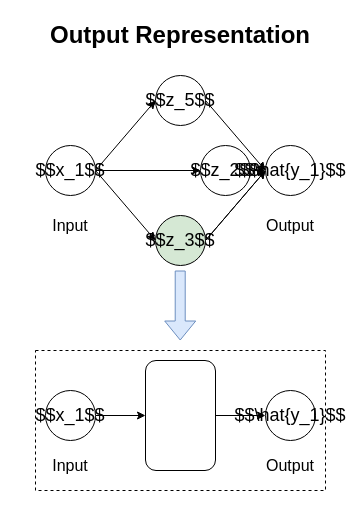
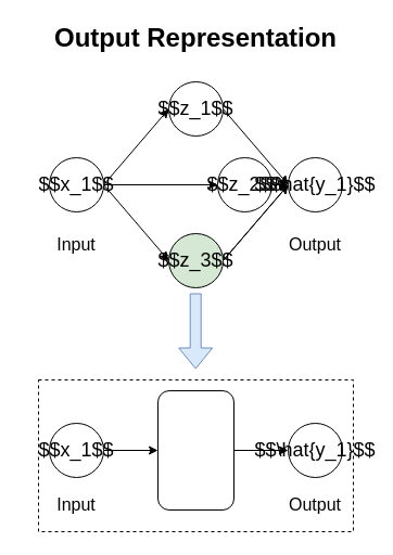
  <mxCell id="0" />
  <mxCell id="1" parent="0" />
  <mxCell id="2" value="" style="rounded=0;whiteSpace=wrap;html=1;fontSize=16;fillColor=none;dashed=1;" parent="1" vertex="1"><mxGeometry x="35" y="350" width="290" height="140" as="geometry" /></mxCell>
  <mxCell id="3" style="edgeStyle=none;rounded=0;orthogonalLoop=1;jettySize=auto;html=1;exitX=1;exitY=0.5;exitDx=0;exitDy=0;entryX=0;entryY=0.5;entryDx=0;entryDy=0;fontSize=18;" parent="1" source="6" target="10" edge="1"><mxGeometry relative="1" as="geometry" /></mxCell>
  <mxCell id="4" style="edgeStyle=none;rounded=0;orthogonalLoop=1;jettySize=auto;html=1;exitX=1;exitY=0.5;exitDx=0;exitDy=0;entryX=0;entryY=0.5;entryDx=0;entryDy=0;fontSize=18;" parent="1" source="6" target="13" edge="1"><mxGeometry relative="1" as="geometry" /></mxCell>
  <mxCell id="5" style="edgeStyle=none;rounded=0;orthogonalLoop=1;jettySize=auto;html=1;exitX=1;exitY=0.5;exitDx=0;exitDy=0;entryX=0;entryY=0.5;entryDx=0;entryDy=0;fontSize=18;" parent="1" source="6" target="8" edge="1"><mxGeometry relative="1" as="geometry" /></mxCell>
  <mxCell id="6" value="$$x_1$$" style="ellipse;whiteSpace=wrap;html=1;aspect=fixed;fontSize=18;" parent="1" vertex="1"><mxGeometry x="45" y="145" width="50" height="50" as="geometry" /></mxCell>
  <mxCell id="7" style="edgeStyle=none;rounded=0;orthogonalLoop=1;jettySize=auto;html=1;exitX=1;exitY=0.5;exitDx=0;exitDy=0;fontSize=18;entryX=0;entryY=0.5;entryDx=0;entryDy=0;" parent="1" source="8" target="14" edge="1"><mxGeometry relative="1" as="geometry"><mxPoint x="295" y="175" as="targetPoint" /></mxGeometry></mxCell>
- <mxCell id="8" value="$$z_5$$" style="ellipse;whiteSpace=wrap;html=1;aspect=fixed;fontSize=18;" parent="1" vertex="1"><mxGeometry x="155" y="75" width="50" height="50" as="geometry" /></mxCell>
+ <mxCell id="8" value="$$z_1$$" style="ellipse;whiteSpace=wrap;html=1;aspect=fixed;fontSize=18;" parent="1" vertex="1"><mxGeometry x="155" y="75" width="50" height="50" as="geometry" /></mxCell>
  <mxCell id="9" style="edgeStyle=none;rounded=0;orthogonalLoop=1;jettySize=auto;html=1;exitX=1;exitY=0.5;exitDx=0;exitDy=0;entryX=0;entryY=0.5;entryDx=0;entryDy=0;fontSize=18;" parent="1" source="10" target="14" edge="1"><mxGeometry relative="1" as="geometry" /></mxCell>
  <mxCell id="10" value="$$z_2$$" style="ellipse;whiteSpace=wrap;html=1;aspect=fixed;fontSize=18;" parent="1" vertex="1"><mxGeometry x="200" y="145" width="50" height="50" as="geometry" /></mxCell>
  <mxCell id="11" style="edgeStyle=none;rounded=0;orthogonalLoop=1;jettySize=auto;html=1;exitX=1;exitY=0.5;exitDx=0;exitDy=0;entryX=0;entryY=0.5;entryDx=0;entryDy=0;fontSize=18;" parent="1" source="13" target="14" edge="1"><mxGeometry relative="1" as="geometry" /></mxCell>
  <mxCell id="12" style="edgeStyle=none;rounded=0;orthogonalLoop=1;jettySize=auto;html=1;exitX=1;exitY=0.5;exitDx=0;exitDy=0;entryX=0;entryY=0.5;entryDx=0;entryDy=0;fontSize=18;" parent="1" source="13" target="14" edge="1"><mxGeometry relative="1" as="geometry" /></mxCell>
  <mxCell id="13" value="$$z_3$$" style="ellipse;whiteSpace=wrap;html=1;aspect=fixed;fontSize=18;fillColor=#d5e8d4;" parent="1" vertex="1"><mxGeometry x="155" y="215" width="50" height="50" as="geometry" /></mxCell>
  <mxCell id="14" value="$$\hat{y_1}$$" style="ellipse;whiteSpace=wrap;html=1;aspect=fixed;fontSize=18;" parent="1" vertex="1"><mxGeometry x="265" y="145" width="50" height="50" as="geometry" /></mxCell>
  <mxCell id="15" style="edgeStyle=orthogonalEdgeStyle;rounded=0;orthogonalLoop=1;jettySize=auto;html=1;exitX=1;exitY=0.5;exitDx=0;exitDy=0;entryX=0;entryY=0.5;entryDx=0;entryDy=0;" parent="1" source="16" target="19" edge="1"><mxGeometry relative="1" as="geometry" /></mxCell>
  <mxCell id="16" value="$$x_1$$" style="ellipse;whiteSpace=wrap;html=1;aspect=fixed;fontSize=18;" parent="1" vertex="1"><mxGeometry x="45" y="390" width="50" height="50" as="geometry" /></mxCell>
  <mxCell id="17" value="$$\hat{y_1}$$" style="ellipse;whiteSpace=wrap;html=1;aspect=fixed;fontSize=18;" parent="1" vertex="1"><mxGeometry x="265" y="390" width="50" height="50" as="geometry" /></mxCell>
  <mxCell id="18" style="edgeStyle=orthogonalEdgeStyle;rounded=0;orthogonalLoop=1;jettySize=auto;html=1;exitX=1;exitY=0.5;exitDx=0;exitDy=0;entryX=0;entryY=0.5;entryDx=0;entryDy=0;" parent="1" source="19" target="17" edge="1"><mxGeometry relative="1" as="geometry" /></mxCell>
  <mxCell id="19" value="" style="rounded=1;whiteSpace=wrap;html=1;" parent="1" vertex="1"><mxGeometry x="145" y="360" width="70" height="110" as="geometry" /></mxCell>
  <mxCell id="20" value="" style="shape=flexArrow;endArrow=classic;html=1;rounded=0;edgeStyle=orthogonalEdgeStyle;fillColor=#dae8fc;strokeColor=#6c8ebf;" parent="1" edge="1"><mxGeometry width="50" height="50" relative="1" as="geometry"><mxPoint x="179.71" y="270" as="sourcePoint" /><mxPoint x="179.71" y="340" as="targetPoint" /></mxGeometry></mxCell>
  <mxCell id="21" value="Output Representation" style="text;html=1;strokeColor=none;fillColor=none;align=center;verticalAlign=middle;whiteSpace=wrap;rounded=0;fontStyle=1;fontSize=24;" parent="1" vertex="1"><mxGeometry x="20" y="20" width="320" height="30" as="geometry" /></mxCell>
  <mxCell id="22" value="Input" style="text;html=1;strokeColor=none;fillColor=none;align=center;verticalAlign=middle;whiteSpace=wrap;rounded=0;fontSize=16;" parent="1" vertex="1"><mxGeometry x="40" y="210" width="60" height="30" as="geometry" /></mxCell>
  <mxCell id="23" value="Output" style="text;html=1;strokeColor=none;fillColor=none;align=center;verticalAlign=middle;whiteSpace=wrap;rounded=0;fontSize=16;" parent="1" vertex="1"><mxGeometry x="260" y="210" width="60" height="30" as="geometry" /></mxCell>
  <mxCell id="24" value="Input" style="text;html=1;strokeColor=none;fillColor=none;align=center;verticalAlign=middle;whiteSpace=wrap;rounded=0;fontSize=16;" parent="1" vertex="1"><mxGeometry x="40" y="450" width="60" height="30" as="geometry" /></mxCell>
  <mxCell id="25" value="Output" style="text;html=1;strokeColor=none;fillColor=none;align=center;verticalAlign=middle;whiteSpace=wrap;rounded=0;fontSize=16;" parent="1" vertex="1"><mxGeometry x="260" y="450" width="60" height="30" as="geometry" /></mxCell>
  <mxCell id="26" style="edgeStyle=orthogonalEdgeStyle;rounded=0;orthogonalLoop=1;jettySize=auto;html=1;exitX=0.5;exitY=1;exitDx=0;exitDy=0;fontSize=16;" parent="1" source="2" target="2" edge="1"><mxGeometry relative="1" as="geometry" /></mxCell>
